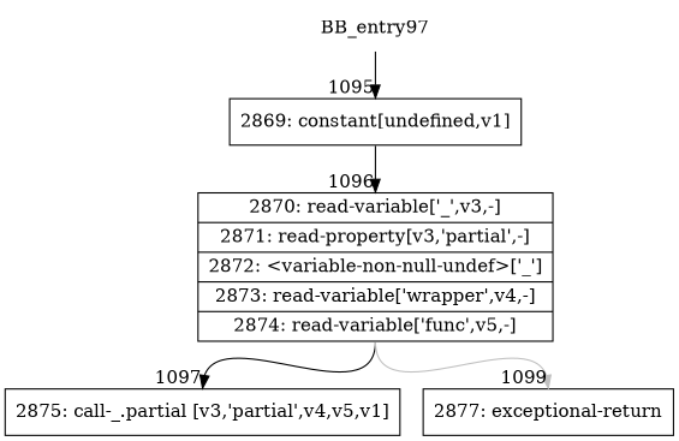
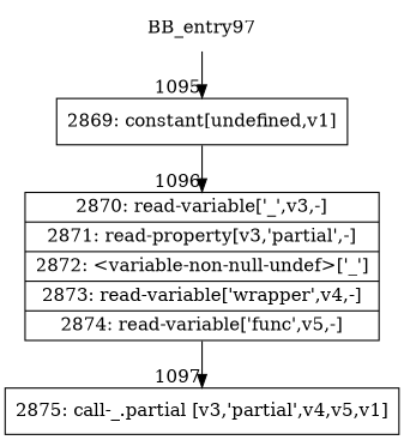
  digraph {
    rankdir=TD
    node [shape=record]
    edge [headport=n tailport=s]
    n1 [label=BB_entry97 shape=none]
    n2 [label="{2869: constant[undefined,v1]}"]
    n3 [label="{2870: read-variable['_',v3,-]|2871: read-property[v3,'partial',-]|2872: \<variable-non-null-undef\>['_']|2873: read-variable['wrapper',v4,-]|2874: read-variable['func',v5,-]}"]
    n4 [label="{2875: call-_.partial [v3,'partial',v4,v5,v1]}"]
-   n5 [label="{2877: exceptional-return}"]
    n1 -> n2 [headlabel="    1095"]
    n2 -> n3 [headlabel="      1096"]
    n3 -> n4 [headlabel="      1097"]
-   n3 -> n5 [color=gray headlabel="      1099"]
  }
